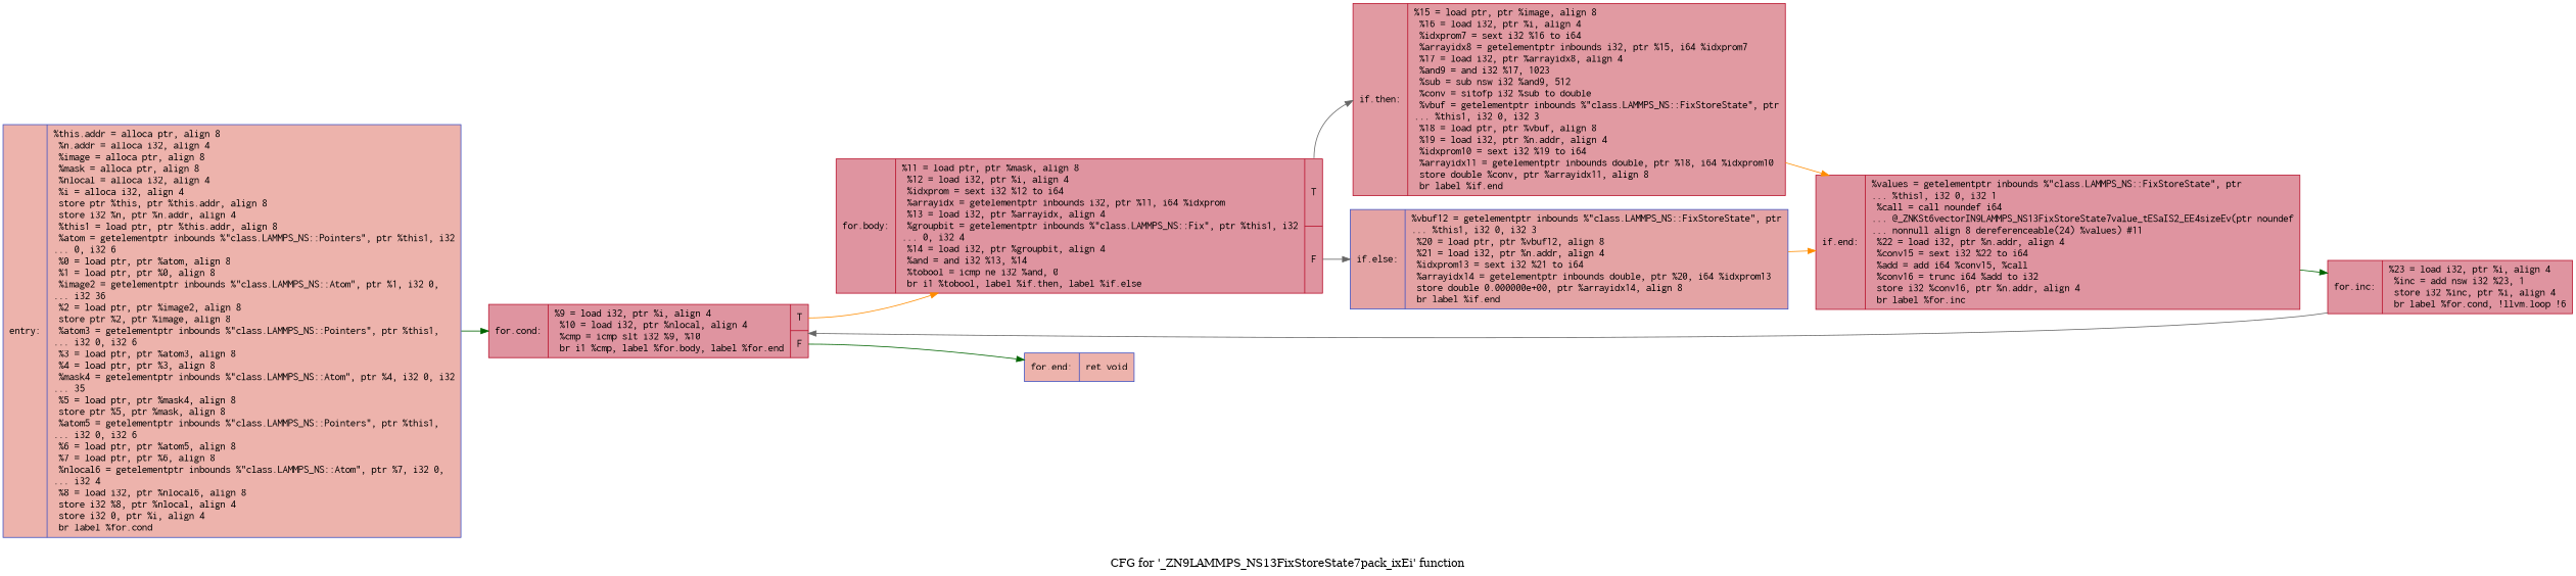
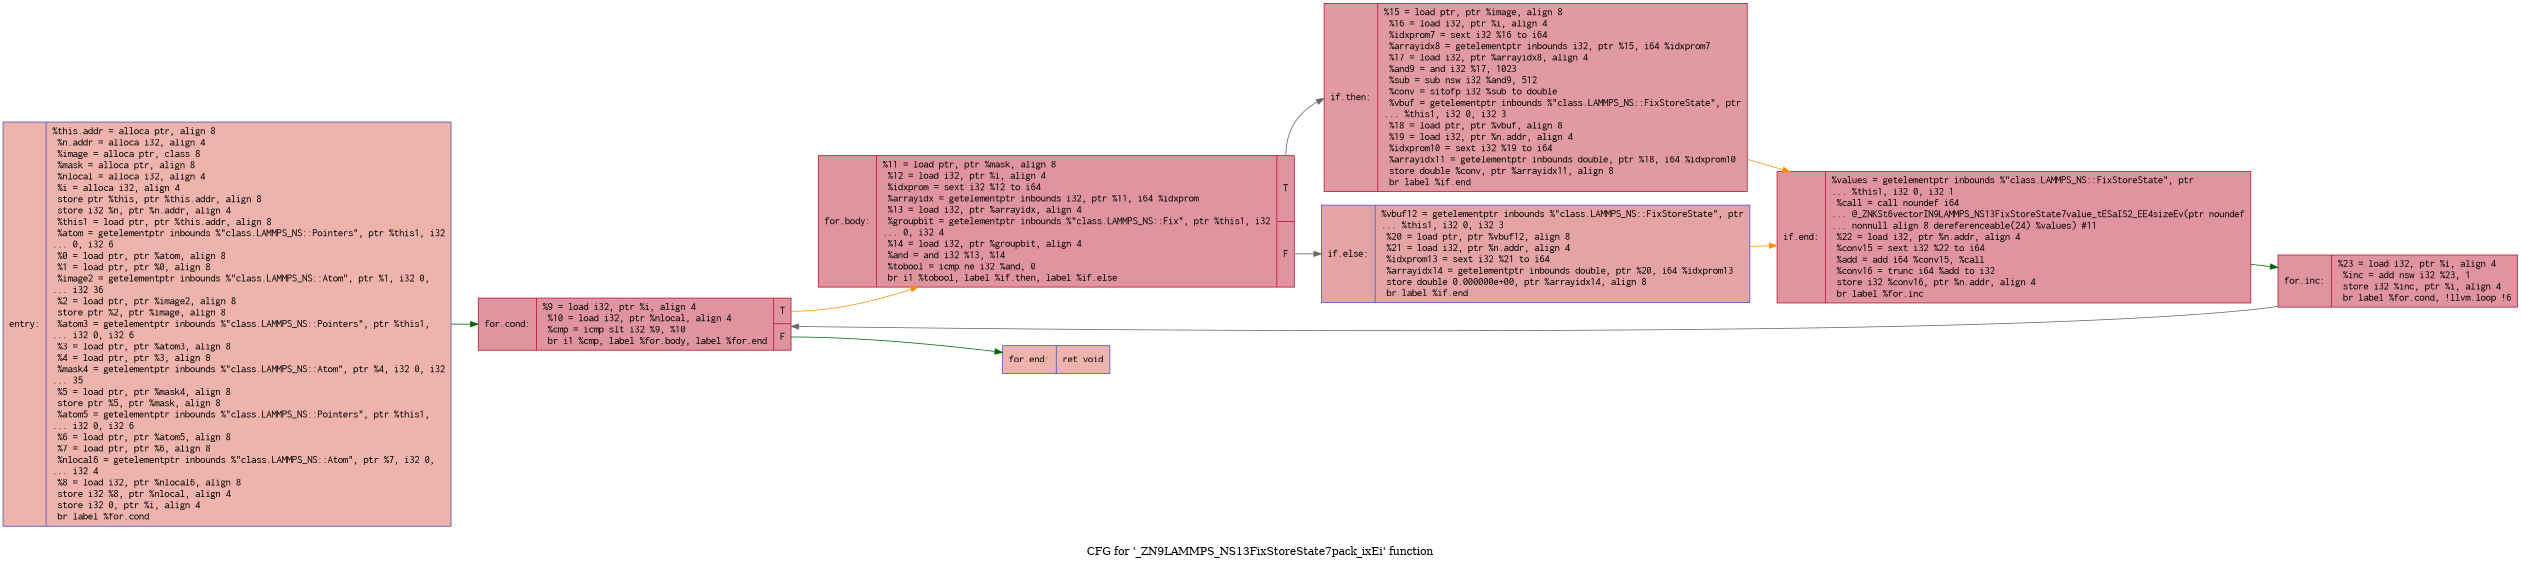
  digraph {
    label="CFG for '_ZN9LAMMPS_NS13FixStoreState7pack_ixEi' function"
    rankdir=LR
    node [color="#b70d28ff" fillcolor="#b70d2870" fontname=Courier shape=record style=filled]
    edge [color=darkgreen]
-   n1 [color="#3d50c3ff" fillcolor="#d6524470" label="{entry:\l|  %this.addr = alloca ptr, align 8\l  %n.addr = alloca i32, align 4\l  %image = alloca ptr, align 8\l  %mask = alloca ptr, align 8\l  %nlocal = alloca i32, align 4\l  %i = alloca i32, align 4\l  store ptr %this, ptr %this.addr, align 8\l  store i32 %n, ptr %n.addr, align 4\l  %this1 = load ptr, ptr %this.addr, align 8\l  %atom = getelementptr inbounds %\"class.LAMMPS_NS::Pointers\", ptr %this1, i32\l... 0, i32 6\l  %0 = load ptr, ptr %atom, align 8\l  %1 = load ptr, ptr %0, align 8\l  %image2 = getelementptr inbounds %\"class.LAMMPS_NS::Atom\", ptr %1, i32 0,\l... i32 36\l  %2 = load ptr, ptr %image2, align 8\l  store ptr %2, ptr %image, align 8\l  %atom3 = getelementptr inbounds %\"class.LAMMPS_NS::Pointers\", ptr %this1,\l... i32 0, i32 6\l  %3 = load ptr, ptr %atom3, align 8\l  %4 = load ptr, ptr %3, align 8\l  %mask4 = getelementptr inbounds %\"class.LAMMPS_NS::Atom\", ptr %4, i32 0, i32\l... 35\l  %5 = load ptr, ptr %mask4, align 8\l  store ptr %5, ptr %mask, align 8\l  %atom5 = getelementptr inbounds %\"class.LAMMPS_NS::Pointers\", ptr %this1,\l... i32 0, i32 6\l  %6 = load ptr, ptr %atom5, align 8\l  %7 = load ptr, ptr %6, align 8\l  %nlocal6 = getelementptr inbounds %\"class.LAMMPS_NS::Atom\", ptr %7, i32 0,\l... i32 4\l  %8 = load i32, ptr %nlocal6, align 8\l  store i32 %8, ptr %nlocal, align 4\l  store i32 0, ptr %i, align 4\l  br label %for.cond\l}"]
+   n1 [color="#3d50c3ff" fillcolor="#d6524470" label="{entry:\l|  %this.addr = alloca ptr, align 8\l  %n.addr = alloca i32, align 4\l  %image = alloca ptr, class 8\l  %mask = alloca ptr, align 8\l  %nlocal = alloca i32, align 4\l  %i = alloca i32, align 4\l  store ptr %this, ptr %this.addr, align 8\l  store i32 %n, ptr %n.addr, align 4\l  %this1 = load ptr, ptr %this.addr, align 8\l  %atom = getelementptr inbounds %\"class.LAMMPS_NS::Pointers\", ptr %this1, i32\l... 0, i32 6\l  %0 = load ptr, ptr %atom, align 8\l  %1 = load ptr, ptr %0, align 8\l  %image2 = getelementptr inbounds %\"class.LAMMPS_NS::Atom\", ptr %1, i32 0,\l... i32 36\l  %2 = load ptr, ptr %image2, align 8\l  store ptr %2, ptr %image, align 8\l  %atom3 = getelementptr inbounds %\"class.LAMMPS_NS::Pointers\", ptr %this1,\l... i32 0, i32 6\l  %3 = load ptr, ptr %atom3, align 8\l  %4 = load ptr, ptr %3, align 8\l  %mask4 = getelementptr inbounds %\"class.LAMMPS_NS::Atom\", ptr %4, i32 0, i32\l... 35\l  %5 = load ptr, ptr %mask4, align 8\l  store ptr %5, ptr %mask, align 8\l  %atom5 = getelementptr inbounds %\"class.LAMMPS_NS::Pointers\", ptr %this1,\l... i32 0, i32 6\l  %6 = load ptr, ptr %atom5, align 8\l  %7 = load ptr, ptr %6, align 8\l  %nlocal6 = getelementptr inbounds %\"class.LAMMPS_NS::Atom\", ptr %7, i32 0,\l... i32 4\l  %8 = load i32, ptr %nlocal6, align 8\l  store i32 %8, ptr %nlocal, align 4\l  store i32 0, ptr %i, align 4\l  br label %for.cond\l}"]
    n2 [label="{for.cond:\l|  %9 = load i32, ptr %i, align 4\l  %10 = load i32, ptr %nlocal, align 4\l  %cmp = icmp slt i32 %9, %10\l  br i1 %cmp, label %for.body, label %for.end\l|{<s0>T|<s1>F}}"]
    n3 [label="{for.body:\l|  %11 = load ptr, ptr %mask, align 8\l  %12 = load i32, ptr %i, align 4\l  %idxprom = sext i32 %12 to i64\l  %arrayidx = getelementptr inbounds i32, ptr %11, i64 %idxprom\l  %13 = load i32, ptr %arrayidx, align 4\l  %groupbit = getelementptr inbounds %\"class.LAMMPS_NS::Fix\", ptr %this1, i32\l... 0, i32 4\l  %14 = load i32, ptr %groupbit, align 4\l  %and = and i32 %13, %14\l  %tobool = icmp ne i32 %and, 0\l  br i1 %tobool, label %if.then, label %if.else\l|{<s0>T|<s1>F}}"]
    n4 [color="#3d50c3ff" fillcolor="#d6524470" label="{for.end:\l|  ret void\l}"]
    n5 [fillcolor="#bb1b2c70" label="{if.then:\l|  %15 = load ptr, ptr %image, align 8\l  %16 = load i32, ptr %i, align 4\l  %idxprom7 = sext i32 %16 to i64\l  %arrayidx8 = getelementptr inbounds i32, ptr %15, i64 %idxprom7\l  %17 = load i32, ptr %arrayidx8, align 4\l  %and9 = and i32 %17, 1023\l  %sub = sub nsw i32 %and9, 512\l  %conv = sitofp i32 %sub to double\l  %vbuf = getelementptr inbounds %\"class.LAMMPS_NS::FixStoreState\", ptr\l... %this1, i32 0, i32 3\l  %18 = load ptr, ptr %vbuf, align 8\l  %19 = load i32, ptr %n.addr, align 4\l  %idxprom10 = sext i32 %19 to i64\l  %arrayidx11 = getelementptr inbounds double, ptr %18, i64 %idxprom10\l  store double %conv, ptr %arrayidx11, align 8\l  br label %if.end\l}"]
    n6 [color="#3d50c3ff" fillcolor="#c32e3170" label="{if.else:\l|  %vbuf12 = getelementptr inbounds %\"class.LAMMPS_NS::FixStoreState\", ptr\l... %this1, i32 0, i32 3\l  %20 = load ptr, ptr %vbuf12, align 8\l  %21 = load i32, ptr %n.addr, align 4\l  %idxprom13 = sext i32 %21 to i64\l  %arrayidx14 = getelementptr inbounds double, ptr %20, i64 %idxprom13\l  store double 0.000000e+00, ptr %arrayidx14, align 8\l  br label %if.end\l}"]
    n7 [label="{if.end:\l|  %values = getelementptr inbounds %\"class.LAMMPS_NS::FixStoreState\", ptr\l... %this1, i32 0, i32 1\l  %call = call noundef i64\l... @_ZNKSt6vectorIN9LAMMPS_NS13FixStoreState7value_tESaIS2_EE4sizeEv(ptr noundef\l... nonnull align 8 dereferenceable(24) %values) #11\l  %22 = load i32, ptr %n.addr, align 4\l  %conv15 = sext i32 %22 to i64\l  %add = add i64 %conv15, %call\l  %conv16 = trunc i64 %add to i32\l  store i32 %conv16, ptr %n.addr, align 4\l  br label %for.inc\l}"]
    n8 [label="{for.inc:\l|  %23 = load i32, ptr %i, align 4\l  %inc = add nsw i32 %23, 1\l  store i32 %inc, ptr %i, align 4\l  br label %for.cond, !llvm.loop !6\l}"]
    n1 -> n2
    n2 -> n3 [tailport=s0 color=darkorange]
    n2 -> n4 [tailport=s1]
    n3 -> n5 [tailport=s0 color=gray40]
    n3 -> n6 [tailport=s1 color=gray40]
    n5 -> n7 [color=darkorange]
    n6 -> n7 [color=darkorange]
    n7 -> n8
    n8 -> n2 [color=gray40]
  }
